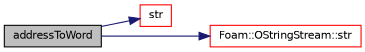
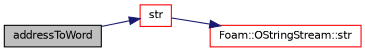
  digraph {
    rankdir=LR
    node [color=red fontname=Helvetica fontsize=10 shape=record]
    edge [color=midnightblue fontname=Helvetica fontsize=10 labelfontname=Helvetica labelfontsize=10 style=solid]
    n1 [color=black fillcolor=grey75 fontcolor=black height=0.2 label=addressToWord style=filled width=0.4]
    n2 [height=0.2 label=str width=0.4]
    n3 [height=0.2 label="Foam::OStringStream::str" width=0.4]
    n1 -> n2
-   n1 -> n3
+   n2 -> n3
  }
